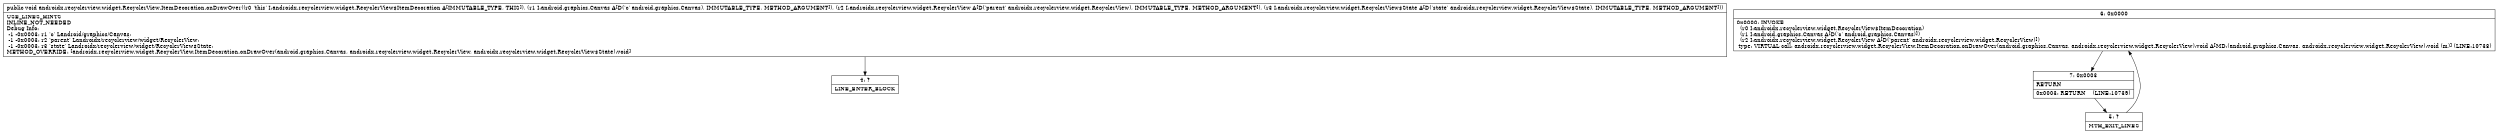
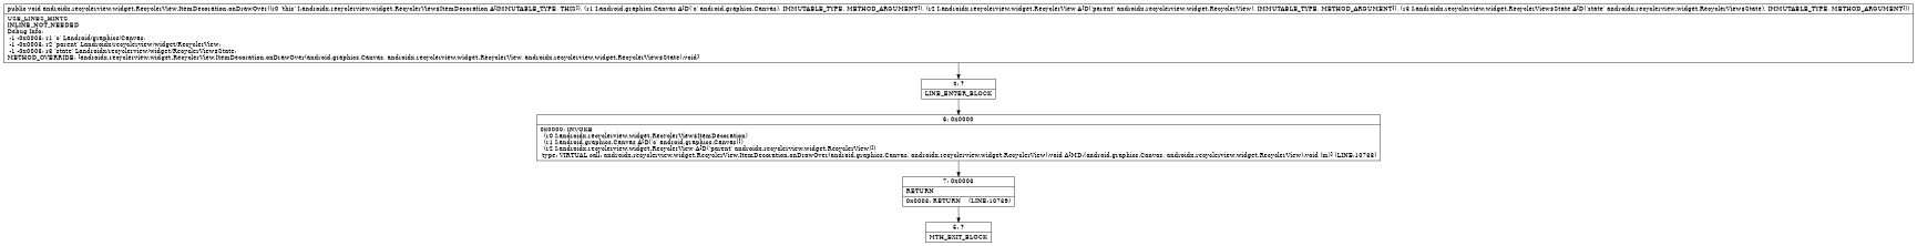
  digraph {
    node [shape=record]
    n1 [label="{4\:\ ?|LINE_ENTER_BLOCK\l}"]
    n2 [label="{6\:\ 0x0000|0x0000: INVOKE  \l  (r0 I:androidx.recyclerview.widget.RecyclerView$ItemDecoration)\l  (r1 I:android.graphics.Canvas A[D('c' android.graphics.Canvas)])\l  (r2 I:androidx.recyclerview.widget.RecyclerView A[D('parent' androidx.recyclerview.widget.RecyclerView)])\l type: VIRTUAL call: androidx.recyclerview.widget.RecyclerView.ItemDecoration.onDrawOver(android.graphics.Canvas, androidx.recyclerview.widget.RecyclerView):void A[MD:(android.graphics.Canvas, androidx.recyclerview.widget.RecyclerView):void (m)] (LINE:10738)\l}"]
    n3 [label="{7\:\ 0x0003|RETURN\l|0x0003: RETURN    (LINE:10739)\l}"]
-   n4 [label="{5\:\ ?|MTH_EXIT_LINES\l}"]
+   n4 [label="{5\:\ ?|MTH_EXIT_BLOCK\l}"]
    n5 [label="{public void androidx.recyclerview.widget.RecyclerView.ItemDecoration.onDrawOver((r0 'this' I:androidx.recyclerview.widget.RecyclerView$ItemDecoration A[IMMUTABLE_TYPE, THIS]), (r1 I:android.graphics.Canvas A[D('c' android.graphics.Canvas), IMMUTABLE_TYPE, METHOD_ARGUMENT]), (r2 I:androidx.recyclerview.widget.RecyclerView A[D('parent' androidx.recyclerview.widget.RecyclerView), IMMUTABLE_TYPE, METHOD_ARGUMENT]), (r3 I:androidx.recyclerview.widget.RecyclerView$State A[D('state' androidx.recyclerview.widget.RecyclerView$State), IMMUTABLE_TYPE, METHOD_ARGUMENT]))  | USE_LINES_HINTS\lINLINE_NOT_NEEDED\lDebug Info:\l  \-1 \-0x0003: r1 'c' Landroid\/graphics\/Canvas;\l  \-1 \-0x0003: r2 'parent' Landroidx\/recyclerview\/widget\/RecyclerView;\l  \-1 \-0x0003: r3 'state' Landroidx\/recyclerview\/widget\/RecyclerView$State;\lMETHOD_OVERRIDE: [androidx.recyclerview.widget.RecyclerView.ItemDecoration.onDrawOver(android.graphics.Canvas, androidx.recyclerview.widget.RecyclerView, androidx.recyclerview.widget.RecyclerView$State):void]\l}"]
-   n4 -> n2
+   n1 -> n2
    n2 -> n3
    n3 -> n4
    n5 -> n1
  }
